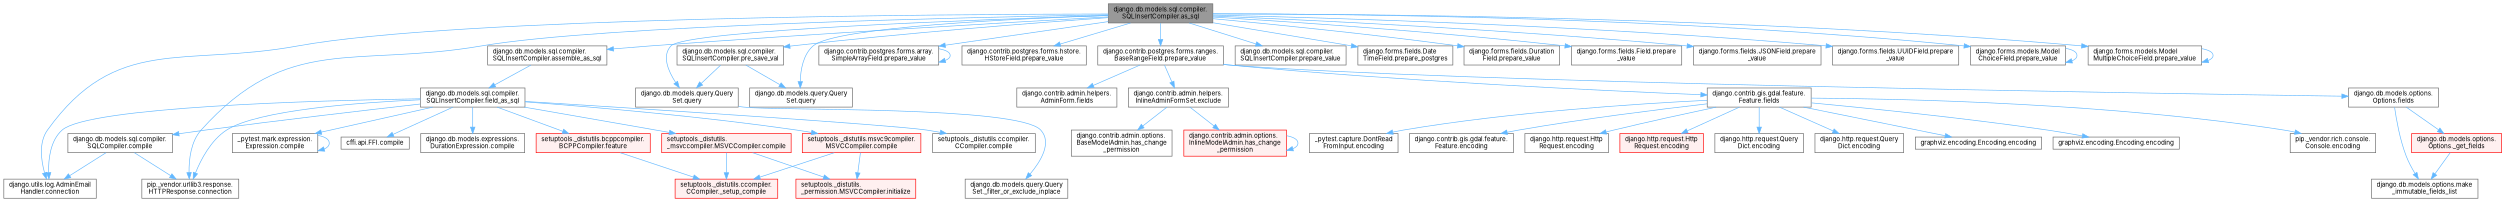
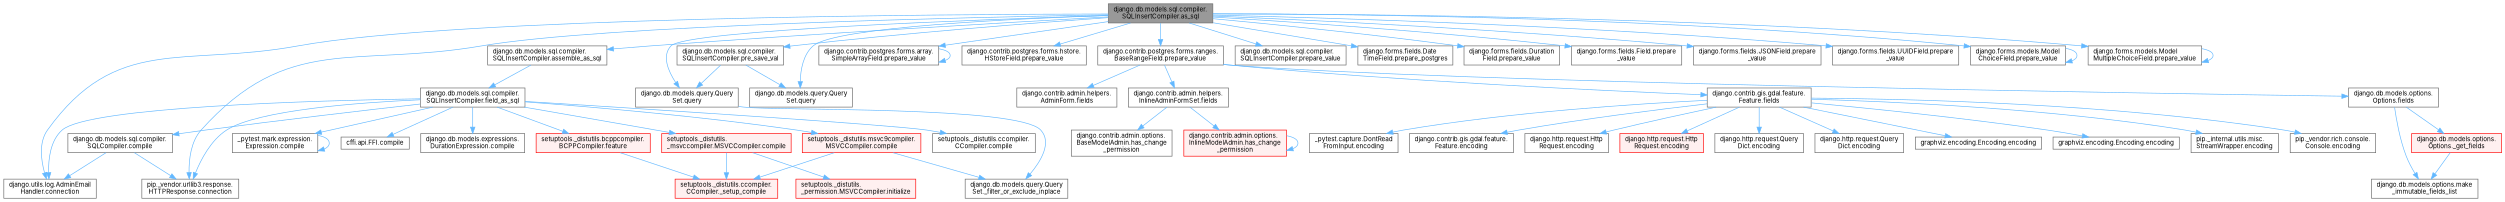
  digraph {
    fontname=Inter
    rankdir=TB
    node [color=grey40 fillcolor=white fontname=Inter fontsize=10 shape=box style=filled]
    edge [color=steelblue1 fontname=Inter fontsize=10 labelfontname=Helvetica labelfontsize=10 style=solid]
    n1 [color=gray40 fillcolor=grey60 fontcolor=black height=0.2 label="django.db.models.sql.compiler.\lSQLInsertCompiler.as_sql" width=0.4]
    n2 [height=0.2 label="django.db.models.sql.compiler.\lSQLInsertCompiler.assemble_as_sql" width=0.4]
    n3 [height=0.2 label="django.utils.log.AdminEmail\lHandler.connection" width=0.4]
    n4 [height=0.2 label="pip._vendor.urllib3.response.\lHTTPResponse.connection" width=0.4]
    n5 [height=0.2 label="django.db.models.sql.compiler.\lSQLInsertCompiler.pre_save_val" width=0.4]
    n6 [height=0.2 label="django.db.models.query.Query\lSet.query" width=0.4]
    n7 [height=0.2 label="django.db.models.query.Query\lSet.query" width=0.4]
    n8 [height=0.2 label="django.contrib.postgres.forms.array.\lSimpleArrayField.prepare_value" width=0.4]
    n9 [height=0.2 label="django.contrib.postgres.forms.hstore.\lHStoreField.prepare_value" width=0.4]
    n10 [height=0.2 label="django.contrib.postgres.forms.ranges.\lBaseRangeField.prepare_value" width=0.4]
    n11 [height=0.2 label="django.db.models.sql.compiler.\lSQLInsertCompiler.prepare_value" width=0.4]
    n12 [height=0.2 label="django.forms.fields.Date\lTimeField.prepare_postgres" width=0.4]
    n13 [height=0.2 label="django.forms.fields.Duration\lField.prepare_value" width=0.4]
    n14 [height=0.2 label="django.forms.fields.Field.prepare\l_value" width=0.4]
    n15 [height=0.2 label="django.forms.fields.JSONField.prepare\l_value" width=0.4]
    n16 [height=0.2 label="django.forms.fields.UUIDField.prepare\l_value" width=0.4]
    n17 [height=0.2 label="django.forms.models.Model\lChoiceField.prepare_value" width=0.4]
    n18 [height=0.2 label="django.forms.models.Model\lMultipleChoiceField.prepare_value" width=0.4]
    n19 [height=0.2 label="django.db.models.sql.compiler.\lSQLInsertCompiler.field_as_sql" width=0.4]
    n20 [height=0.2 label="django.db.models.query.Query\lSet._filter_or_exclude_inplace" width=0.4]
    n21 [height=0.2 label="django.contrib.admin.helpers.\lAdminForm.fields" width=0.4]
-   n22 [height=0.2 label="django.contrib.admin.helpers.\lInlineAdminFormSet.exclude" width=0.4]
+   n22 [height=0.2 label="django.contrib.admin.helpers.\lInlineAdminFormSet.fields" width=0.4]
    n23 [height=0.2 label="django.contrib.gis.gdal.feature.\lFeature.fields" width=0.4]
    n24 [height=0.2 label="django.db.models.options.\lOptions.fields" width=0.4]
    n25 [height=0.2 label="_pytest.mark.expression.\lExpression.compile" width=0.4]
    n26 [height=0.2 label="cffi.api.FFI.compile" width=0.4]
    n27 [height=0.2 label="django.db.models.expressions.\lDurationExpression.compile" width=0.4]
    n28 [height=0.2 label="django.db.models.sql.compiler.\lSQLCompiler.compile" width=0.4]
    n29 [color=red fillcolor="#FFF0F0" height=0.2 label="setuptools._distutils.\l_msvccompiler.MSVCCompiler.compile" width=0.4]
    n30 [color=red fillcolor="#FFF0F0" height=0.2 label="setuptools._distutils.bcppcompiler.\lBCPPCompiler.feature" width=0.4]
    n31 [height=0.2 label="setuptools._distutils.ccompiler.\lCCompiler.compile" width=0.4]
    n32 [color=red fillcolor="#FFF0F0" height=0.2 label="setuptools._distutils.msvc9compiler.\lMSVCCompiler.compile" width=0.4]
    n33 [color=red fillcolor="#FFF0F0" height=0.2 label="setuptools._distutils.ccompiler.\lCCompiler._setup_compile" width=0.4]
    n34 [color=red fillcolor="#FFF0F0" height=0.2 label="setuptools._distutils.\l_permission.MSVCCompiler.initialize" width=0.4]
    n35 [height=0.2 label="django.contrib.admin.options.\lBaseModelAdmin.has_change\l_permission" width=0.4]
    n36 [color=red fillcolor="#FFF0F0" height=0.2 label="django.contrib.admin.options.\lInlineModelAdmin.has_change\l_permission" width=0.4]
    n37 [height=0.2 label="_pytest.capture.DontRead\lFromInput.encoding" width=0.4]
    n38 [height=0.2 label="django.contrib.gis.gdal.feature.\lFeature.encoding" width=0.4]
    n39 [height=0.2 label="django.http.request.Http\lRequest.encoding" width=0.4]
    n40 [color=red fillcolor="#FFF0F0" height=0.2 label="django.http.request.Http\lRequest.encoding" width=0.4]
    n41 [height=0.2 label="django.http.request.Query\lDict.encoding" width=0.4]
    n42 [height=0.2 label="django.http.request.Query\lDict.encoding" width=0.4]
    n43 [height=0.2 label="graphviz.encoding.Encoding.encoding" width=0.4]
    n44 [height=0.2 label="graphviz.encoding.Encoding.encoding" width=0.4]
+   n45 [height=0.2 label="pip._internal.utils.misc.\lStreamWrapper.encoding" width=0.4]
    n46 [height=0.2 label="pip._vendor.rich.console.\lConsole.encoding" width=0.4]
    n47 [color=red fillcolor="#FFF0F0" height=0.2 label="django.db.models.options.\lOptions._get_fields" width=0.4]
    n48 [height=0.2 label="django.db.models.options.make\l_immutable_fields_list" width=0.4]
    n1 -> n2
    n1 -> n3
    n1 -> n4
    n1 -> n5
    n1 -> n6
    n1 -> n7
    n1 -> n8
    n1 -> n9
    n1 -> n10
    n1 -> n11
    n1 -> n12
    n1 -> n13
    n1 -> n14
    n1 -> n15
    n1 -> n16
    n1 -> n17
    n1 -> n18
    n2 -> n19
    n5 -> n6
    n5 -> n7
    n6 -> n20
    n8 -> n8
    n10 -> n21
    n10 -> n22
    n10 -> n23
    n10 -> n24
    n17 -> n17
    n18 -> n18
    n19 -> n3
    n19 -> n4
    n19 -> n25
    n19 -> n26
    n19 -> n27
    n19 -> n28
    n19 -> n29
    n19 -> n30
    n19 -> n31
    n19 -> n32
    n22 -> n35
    n22 -> n36
    n23 -> n37
    n23 -> n38
    n23 -> n39
    n23 -> n40
    n23 -> n41
    n23 -> n42
    n23 -> n43
    n23 -> n44
+   n23 -> n45
    n23 -> n46
    n24 -> n47
    n24 -> n48
    n25 -> n25
    n28 -> n3
    n28 -> n4
    n29 -> n33
    n29 -> n34
    n30 -> n33
    n32 -> n33
-   n32 -> n34
+   n32 -> n20
    n36 -> n36
    n47 -> n48
  }
